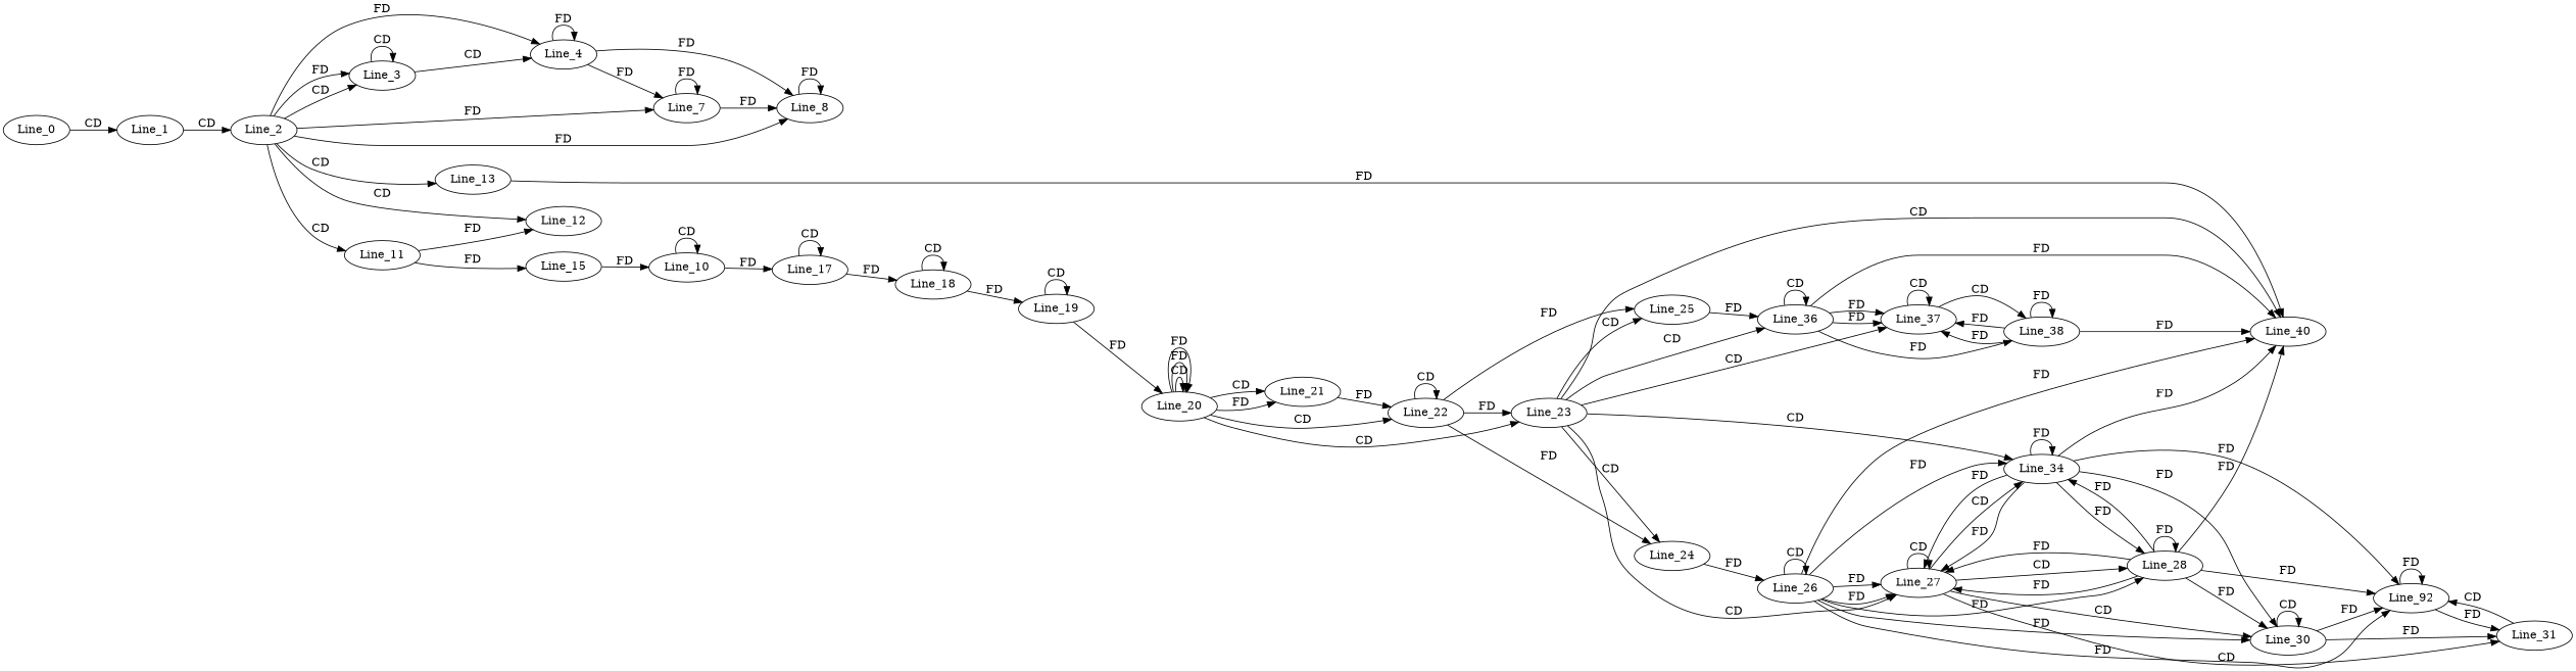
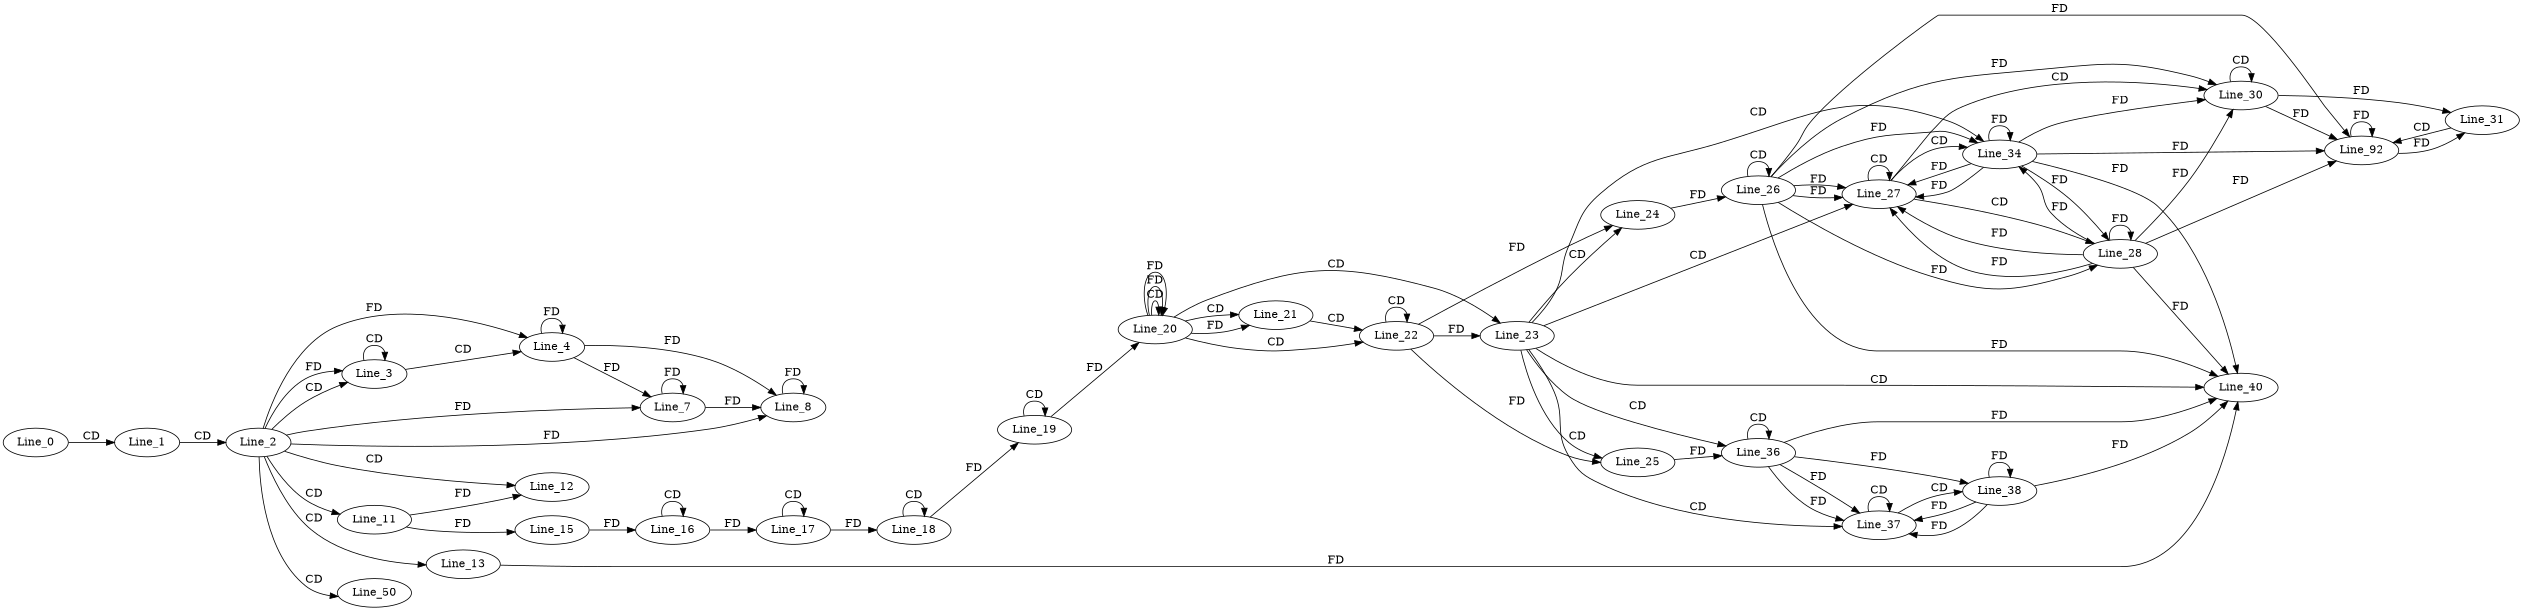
  digraph {
    rankdir=LR
    Line_0
    Line_1
    Line_2
    Line_3
    Line_4
    Line_7
    Line_8
    Line_11
    Line_12
    Line_13
+   Line_50
    Line_15
    Line_40
-   Line_16 [label=Line_10]
+   Line_16
    Line_17
    Line_18
    Line_19
    Line_20
    Line_21
    Line_22
    Line_23
    Line_24
    Line_25
    Line_27
    Line_36
    Line_37
    Line_34
    Line_26
    Line_28
    Line_30
    n31 [label=Line_92]
    Line_31
    Line_38
    Line_0 -> Line_1 [label=CD]
    Line_1 -> Line_2 [label=CD]
    Line_2 -> Line_3 [label=CD]
    Line_2 -> Line_3 [label=FD]
    Line_2 -> Line_4 [label=FD]
    Line_2 -> Line_7 [label=FD]
    Line_2 -> Line_8 [label=FD]
    Line_2 -> Line_11 [label=CD]
    Line_2 -> Line_12 [label=CD]
    Line_2 -> Line_13 [label=CD]
+   Line_2 -> Line_50 [label=CD]
    Line_3 -> Line_3 [label=CD]
    Line_3 -> Line_4 [label=CD]
    Line_4 -> Line_4 [label=FD]
    Line_4 -> Line_7 [label=FD]
    Line_4 -> Line_8 [label=FD]
    Line_7 -> Line_7 [label=FD]
    Line_7 -> Line_8 [label=FD]
    Line_8 -> Line_8 [label=FD]
    Line_11 -> Line_12 [label=FD]
    Line_11 -> Line_15 [label=FD]
    Line_13 -> Line_40 [label=FD]
    Line_15 -> Line_16 [label=FD]
    Line_16 -> Line_16 [label=CD]
    Line_16 -> Line_17 [label=FD]
    Line_17 -> Line_17 [label=CD]
    Line_17 -> Line_18 [label=FD]
    Line_18 -> Line_18 [label=CD]
    Line_18 -> Line_19 [label=FD]
    Line_19 -> Line_19 [label=CD]
    Line_19 -> Line_20 [label=FD]
    Line_20 -> Line_20 [label=CD]
    Line_20 -> Line_20 [label=FD]
    Line_20 -> Line_20 [label=FD]
    Line_20 -> Line_21 [label=CD]
    Line_20 -> Line_21 [label=FD]
    Line_20 -> Line_22 [label=CD]
    Line_20 -> Line_23 [label=CD]
-   Line_21 -> Line_22 [label=FD]
+   Line_21 -> Line_22 [label=CD]
    Line_22 -> Line_22 [label=CD]
    Line_22 -> Line_23 [label=FD]
    Line_22 -> Line_24 [label=FD]
    Line_22 -> Line_25 [label=FD]
    Line_23 -> Line_40 [label=CD]
    Line_23 -> Line_24 [label=CD]
    Line_23 -> Line_25 [label=CD]
    Line_23 -> Line_27 [label=CD]
    Line_23 -> Line_36 [label=CD]
    Line_23 -> Line_37 [label=CD]
    Line_23 -> Line_34 [label=CD]
    Line_24 -> Line_26 [label=FD]
    Line_25 -> Line_36 [label=FD]
    Line_27 -> Line_27 [label=CD]
    Line_27 -> Line_34 [label=CD]
    Line_27 -> Line_28 [label=CD]
    Line_27 -> Line_30 [label=CD]
-   Line_27 -> Line_31 [label=CD]
    Line_36 -> Line_40 [label=FD]
    Line_36 -> Line_36 [label=CD]
    Line_36 -> Line_37 [label=FD]
    Line_36 -> Line_37 [label=FD]
    Line_36 -> Line_38 [label=FD]
    Line_37 -> Line_37 [label=CD]
    Line_37 -> Line_38 [label=CD]
    Line_34 -> Line_40 [label=FD]
    Line_34 -> Line_27 [label=FD]
    Line_34 -> Line_27 [label=FD]
    Line_34 -> Line_34 [label=FD]
    Line_34 -> Line_28 [label=FD]
    Line_34 -> Line_30 [label=FD]
    Line_34 -> n31 [label=FD]
    Line_26 -> Line_40 [label=FD]
    Line_26 -> Line_27 [label=FD]
    Line_26 -> Line_27 [label=FD]
    Line_26 -> Line_34 [label=FD]
    Line_26 -> Line_26 [label=CD]
    Line_26 -> Line_28 [label=FD]
    Line_26 -> Line_30 [label=FD]
    Line_26 -> n31 [label=FD]
    Line_28 -> Line_40 [label=FD]
    Line_28 -> Line_27 [label=FD]
    Line_28 -> Line_27 [label=FD]
    Line_28 -> Line_34 [label=FD]
    Line_28 -> Line_28 [label=FD]
    Line_28 -> Line_30 [label=FD]
    Line_28 -> n31 [label=FD]
    Line_30 -> Line_30 [label=CD]
    Line_30 -> n31 [label=FD]
    Line_30 -> Line_31 [label=FD]
    n31 -> n31 [label=FD]
    n31 -> Line_31 [label=FD]
    Line_31 -> n31 [label=CD]
    Line_38 -> Line_40 [label=FD]
    Line_38 -> Line_37 [label=FD]
    Line_38 -> Line_37 [label=FD]
    Line_38 -> Line_38 [label=FD]
  }
